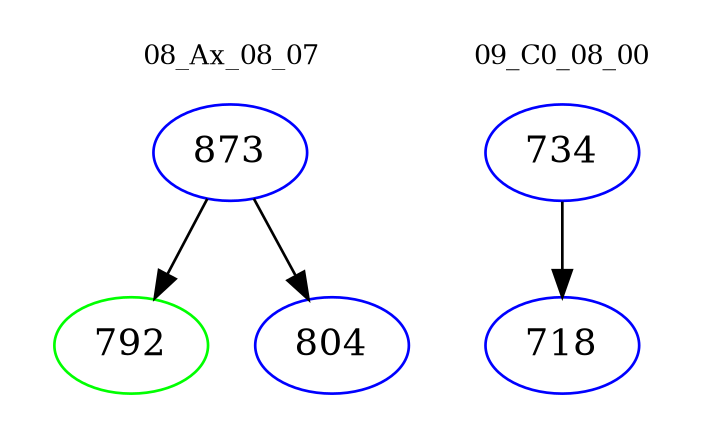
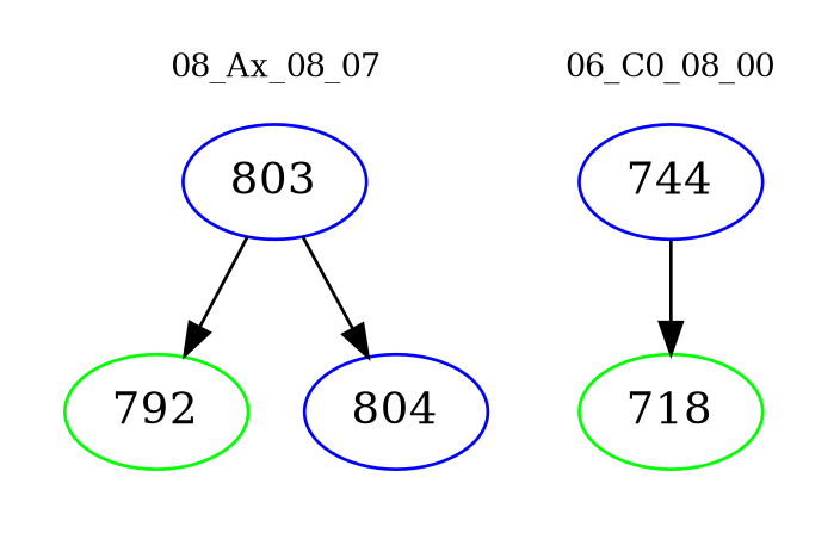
  digraph {
    node [color=blue]
    edge [color=black]
-   n1 [label=873]
+   n1 [label=803]
    n2 [color=green label=792]
    n3 [label=804]
-   n4 [label=734]
-   n5 [label=718]
+   n4 [label=744]
+   n5 [color=green label=718]
    subgraph cluster_1 {
      color=white
      fontsize=10
      label="08_Ax_08_07"
      n1
      n2
      n3
    }
    subgraph cluster_2 {
      color=white
      fontsize=10
-     label="09_C0_08_00"
+     label="06_C0_08_00"
      n4
      n5
    }
    n1 -> n2
    n1 -> n3
    n4 -> n5
  }
